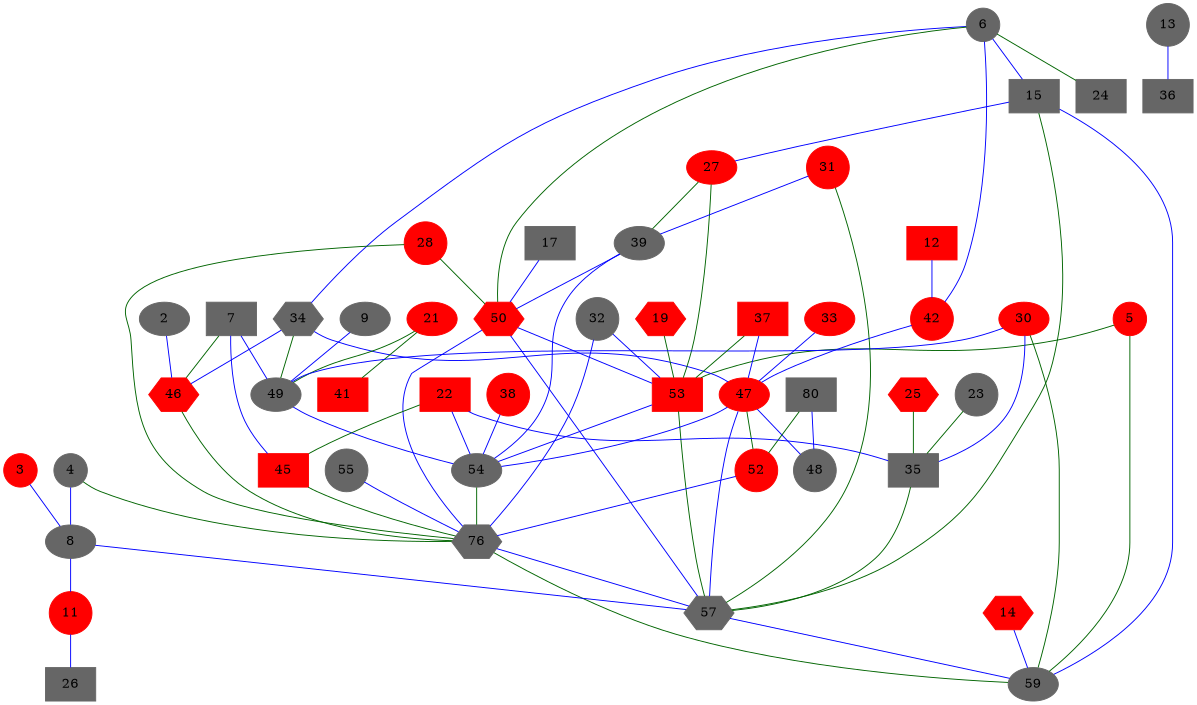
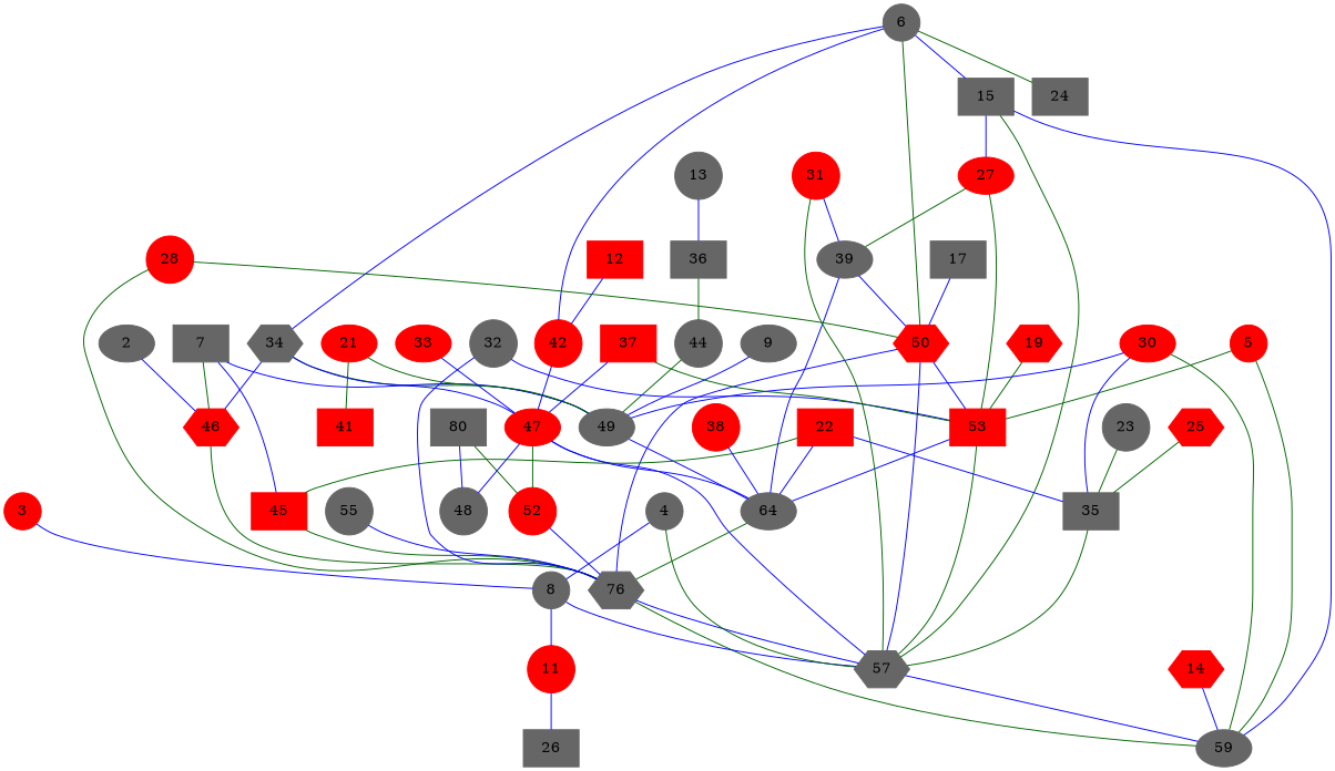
  graph {
    node [color=gray40 shape=circle style=filled]
    edge [color=blue weight=1.0]
    9 [shape=ellipse]
    49 [shape=ellipse]
    2 [shape=ellipse]
    46 [color=red shape=hexagon]
    n5 [label=76 shape=hexagon]
    3 [color=red]
-   8 [shape=ellipse]
+   8
    57 [shape=hexagon]
    11 [color=red]
    4
    59 [shape=ellipse]
    5 [color=red]
    53 [color=red shape=box]
-   54 [shape=ellipse]
+   54 [shape=ellipse label=64]
    15 [shape=box]
    6
    24 [shape=box]
    34 [shape=hexagon]
    42 [color=red]
    50 [color=red shape=hexagon]
    27 [color=red shape=ellipse]
    47 [color=red shape=ellipse]
    7 [shape=box]
    45 [color=red shape=box]
    26 [shape=box]
    12 [color=red shape=box]
    36 [shape=box]
    13
+   44
    14 [color=red shape=hexagon]
    39 [shape=ellipse]
    17 [shape=box]
    19 [color=red shape=hexagon]
    n34 [label=80 shape=box]
    48
    52 [color=red]
    21 [color=red shape=ellipse]
    41 [color=red shape=box]
    22 [color=red shape=box]
    35 [shape=box]
    23
    25 [color=red shape=hexagon]
    28 [color=red]
    30 [color=red shape=ellipse]
    31 [color=red]
    32
    33 [color=red shape=ellipse]
    37 [color=red shape=box]
    38 [color=red]
    55
    9 -- 49
    49 -- 54
    2 -- 46
    46 -- n5 [color=darkgreen]
    n5 -- 57
    n5 -- 59 [color=darkgreen]
    3 -- 8
    8 -- 57
    8 -- 11
    57 -- 59
    11 -- 26
    4 -- 8
-   4 -- n5 [color=darkgreen]
+   4 -- 57 [color=darkgreen]
    5 -- 59 [color=darkgreen]
    5 -- 53 [color=darkgreen]
    53 -- 57 [color=darkgreen]
    53 -- 54
    54 -- n5 [color=darkgreen weight=3.0]
    15 -- 57 [color=darkgreen]
    15 -- 59
    15 -- 27
    6 -- 15
    6 -- 24 [color=darkgreen]
    6 -- 34
    6 -- 42
    6 -- 50 [color=darkgreen]
    34 -- 49 [color=darkgreen]
    34 -- 46
    34 -- 47
    42 -- 47
    50 -- n5
    50 -- 57
    50 -- 53
    27 -- 53 [color=darkgreen]
    27 -- 39 [color=darkgreen]
    47 -- 57 [weight=2.0]
    47 -- 54
    47 -- 48
    47 -- 52 [color=darkgreen]
    7 -- 49
    7 -- 46 [color=darkgreen]
    7 -- 45
    45 -- n5 [color=darkgreen]
    12 -- 42
+   36 -- 44 [color=darkgreen]
    13 -- 36
+   44 -- 49 [color=darkgreen]
    14 -- 59
    39 -- 54
    39 -- 50
    17 -- 50
    19 -- 53 [color=darkgreen]
    n34 -- 48
    n34 -- 52 [color=darkgreen]
    52 -- n5
    21 -- 49 [color=darkgreen]
    21 -- 41 [color=darkgreen]
    22 -- 54
    22 -- 45 [color=darkgreen]
    22 -- 35
    35 -- 57 [color=darkgreen]
    23 -- 35 [color=darkgreen]
    25 -- 35 [color=darkgreen]
    28 -- n5 [color=darkgreen]
    28 -- 50 [color=darkgreen]
    30 -- 49
    30 -- 59 [color=darkgreen]
    30 -- 35
    31 -- 57 [color=darkgreen]
    31 -- 39
    32 -- n5
    32 -- 53
    33 -- 47
    37 -- 53 [color=darkgreen]
    37 -- 47
    38 -- 54
    55 -- n5
  }
